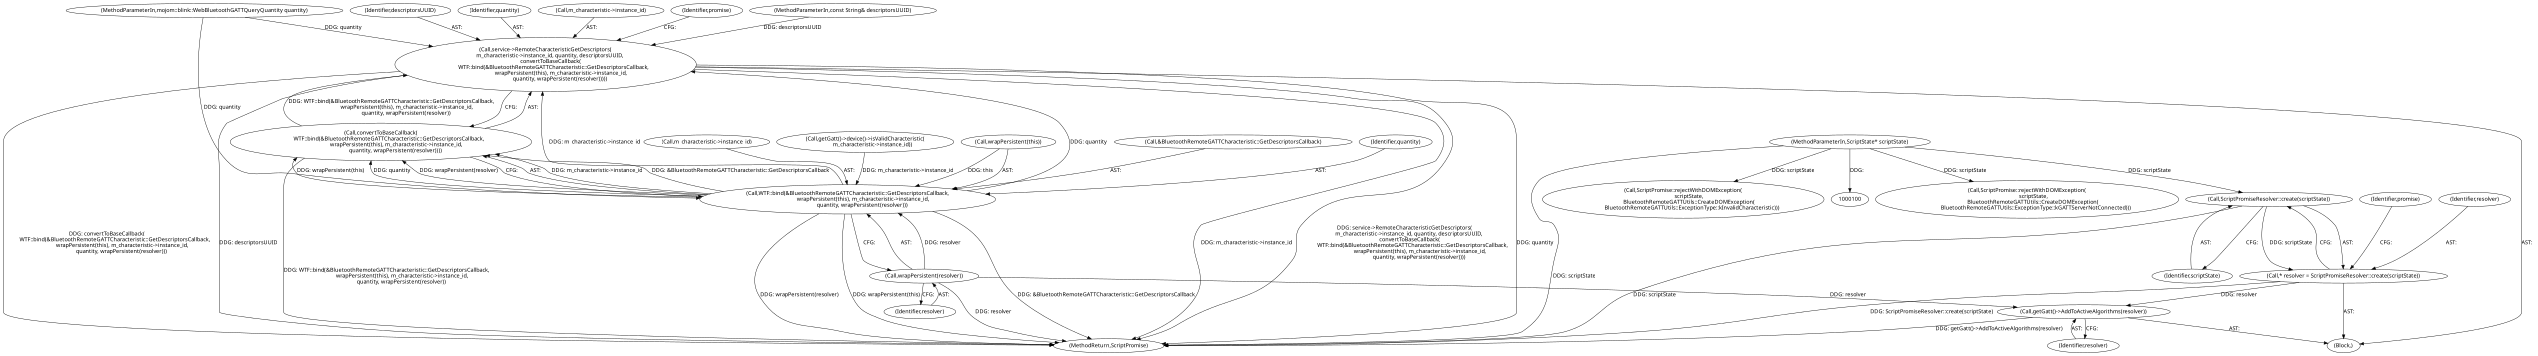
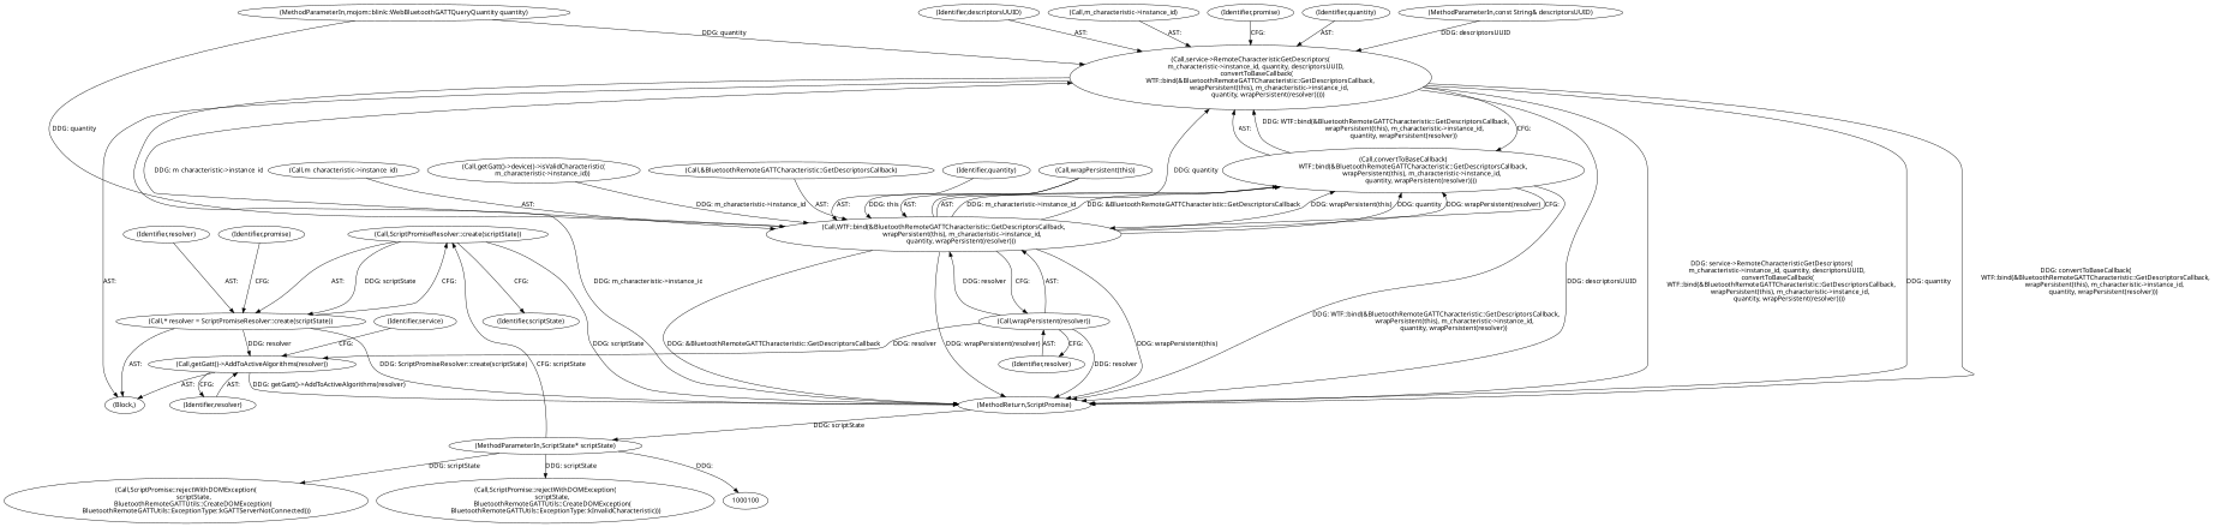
  digraph {
    fontname="Noto Sans"
    node [fontname="Noto Sans"]
    edge [fontname="Noto Sans"]
    n1 [label="(Call,ScriptPromiseResolver::create(scriptState))"]
    n2 [label="(Call,* resolver = ScriptPromiseResolver::create(scriptState))"]
    n3 [label="(MethodReturn,ScriptPromise)"]
    n4 [label="(Identifier,scriptState)"]
    n5 [label="(Call,getGatt()->AddToActiveAlgorithms(resolver))"]
    n6 [label="(Block,)"]
    n7 [label="(MethodParameterIn,ScriptState* scriptState)"]
    n8 [label="(Call,ScriptPromise::rejectWithDOMException(\n         scriptState,\n        BluetoothRemoteGATTUtils::CreateDOMException(\n            BluetoothRemoteGATTUtils::ExceptionType::kGATTServerNotConnected)))"]
    n9 [label="(Call,ScriptPromise::rejectWithDOMException(\n        scriptState,\n        BluetoothRemoteGATTUtils::CreateDOMException(\n            BluetoothRemoteGATTUtils::ExceptionType::kInvalidCharacteristic)))"]
    1000100
    n11 [label="(Identifier,resolver)"]
    n12 [label="(Call,wrapPersistent(resolver))"]
    n13 [label="(Call,WTF::bind(&BluetoothRemoteGATTCharacteristic::GetDescriptorsCallback,\n                     wrapPersistent(this), m_characteristic->instance_id,\n                    quantity, wrapPersistent(resolver)))"]
    n14 [label="(Identifier,resolver)"]
    n15 [label="(Call,service->RemoteCharacteristicGetDescriptors(\n      m_characteristic->instance_id, quantity, descriptorsUUID,\n       convertToBaseCallback(\n           WTF::bind(&BluetoothRemoteGATTCharacteristic::GetDescriptorsCallback,\n                     wrapPersistent(this), m_characteristic->instance_id,\n                    quantity, wrapPersistent(resolver)))))"]
    n16 [label="(Call,convertToBaseCallback(\n           WTF::bind(&BluetoothRemoteGATTCharacteristic::GetDescriptorsCallback,\n                     wrapPersistent(this), m_characteristic->instance_id,\n                    quantity, wrapPersistent(resolver))))"]
    n17 [label="(MethodParameterIn,const String& descriptorsUUID)"]
    n18 [label="(Identifier,descriptorsUUID)"]
    n19 [label="(Identifier,resolver)"]
    n20 [label="(Call,&BluetoothRemoteGATTCharacteristic::GetDescriptorsCallback)"]
    n21 [label="(Identifier,quantity)"]
+   n22 [label="(Identifier,service)"]
    n23 [label="(Identifier,quantity)"]
    n24 [label="(Call,m_characteristic->instance_id)"]
    n25 [label="(MethodParameterIn,mojom::blink::WebBluetoothGATTQueryQuantity quantity)"]
    n26 [label="(Call,getGatt()->device()->isValidCharacteristic(\n          m_characteristic->instance_id))"]
    n27 [label="(Identifier,promise)"]
    n28 [label="(Call,m_characteristic->instance_id)"]
    n29 [label="(Identifier,promise)"]
    n30 [label="(Call,wrapPersistent(this))"]
    n1 -> n2 [label="AST: "]
    n1 -> n2 [label="DDG: scriptState"]
    n1 -> n3 [label="DDG: scriptState"]
    n1 -> n4 [label="CFG: "]
    n2 -> n1 [label="CFG: "]
    n2 -> n3 [label="DDG: ScriptPromiseResolver::create(scriptState)"]
    n2 -> n5 [label="DDG: resolver"]
    n2 -> n6 [label="AST: "]
-   n4 -> n1 [label="AST: "]
    n5 -> n3 [label="DDG: getGatt()->AddToActiveAlgorithms(resolver)"]
    n5 -> n6 [label="AST: "]
    n5 -> n11 [label="CFG: "]
-   n7 -> n1 [label="DDG: scriptState"]
-   n7 -> n3 [label="DDG: scriptState"]
+   n7 -> n1 [label="CFG: scriptState"]
+   n3 -> n7 [label="DDG: scriptState"]
    n7 -> n8 [label="DDG: scriptState"]
    n7 -> n9 [label="DDG: scriptState"]
    n7 -> 1000100 [label="DDG: "]
    n11 -> n5 [label="AST: "]
    n12 -> n3 [label="DDG: resolver"]
    n12 -> n5 [label="DDG: resolver"]
    n12 -> n13 [label="AST: "]
    n12 -> n13 [label="DDG: resolver"]
    n12 -> n14 [label="CFG: "]
    n13 -> n3 [label="DDG: wrapPersistent(resolver)"]
    n13 -> n3 [label="DDG: wrapPersistent(this)"]
    n13 -> n3 [label="DDG: &BluetoothRemoteGATTCharacteristic::GetDescriptorsCallback"]
    n13 -> n12 [label="CFG: "]
    n13 -> n15 [label="DDG: m_characteristic->instance_id"]
    n13 -> n15 [label="DDG: quantity"]
    n13 -> n16 [label="AST: "]
    n13 -> n16 [label="DDG: m_characteristic->instance_id"]
    n13 -> n16 [label="DDG: &BluetoothRemoteGATTCharacteristic::GetDescriptorsCallback"]
    n13 -> n16 [label="DDG: wrapPersistent(this)"]
    n13 -> n16 [label="DDG: quantity"]
    n13 -> n16 [label="DDG: wrapPersistent(resolver)"]
    n14 -> n12 [label="AST: "]
    n15 -> n3 [label="DDG: m_characteristic->instance_id"]
    n15 -> n3 [label="DDG: descriptorsUUID"]
    n15 -> n3 [label="DDG: service->RemoteCharacteristicGetDescriptors(\n      m_characteristic->instance_id, quantity, descriptorsUUID,\n       convertToBaseCallback(\n           WTF::bind(&BluetoothRemoteGATTCharacteristic::GetDescriptorsCallback,\n                     wrapPersistent(this), m_characteristic->instance_id,\n                    quantity, wrapPersistent(resolver))))"]
    n15 -> n3 [label="DDG: quantity"]
    n15 -> n3 [label="DDG: convertToBaseCallback(\n           WTF::bind(&BluetoothRemoteGATTCharacteristic::GetDescriptorsCallback,\n                     wrapPersistent(this), m_characteristic->instance_id,\n                    quantity, wrapPersistent(resolver)))"]
    n15 -> n6 [label="AST: "]
    n15 -> n16 [label="CFG: "]
    n16 -> n3 [label="DDG: WTF::bind(&BluetoothRemoteGATTCharacteristic::GetDescriptorsCallback,\n                     wrapPersistent(this), m_characteristic->instance_id,\n                    quantity, wrapPersistent(resolver))"]
    n16 -> n13 [label="CFG: "]
    n16 -> n15 [label="AST: "]
    n16 -> n15 [label="DDG: WTF::bind(&BluetoothRemoteGATTCharacteristic::GetDescriptorsCallback,\n                     wrapPersistent(this), m_characteristic->instance_id,\n                    quantity, wrapPersistent(resolver))"]
    n17 -> n15 [label="DDG: descriptorsUUID"]
    n18 -> n15 [label="AST: "]
    n19 -> n2 [label="AST: "]
    n20 -> n13 [label="AST: "]
    n21 -> n15 [label="AST: "]
+   n22 -> n5 [label="CFG: "]
    n23 -> n13 [label="AST: "]
    n24 -> n13 [label="AST: "]
    n25 -> n13 [label="DDG: quantity"]
    n25 -> n15 [label="DDG: quantity"]
    n26 -> n13 [label="DDG: m_characteristic->instance_id"]
    n27 -> n2 [label="CFG: "]
    n28 -> n15 [label="AST: "]
    n29 -> n15 [label="CFG: "]
    n30 -> n13 [label="AST: "]
    n30 -> n13 [label="DDG: this"]
  }
